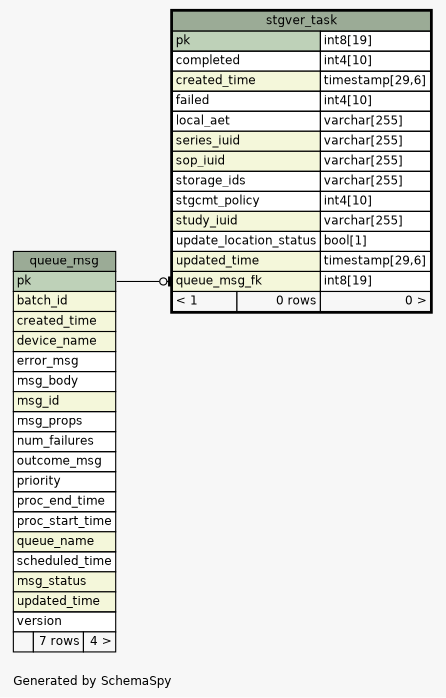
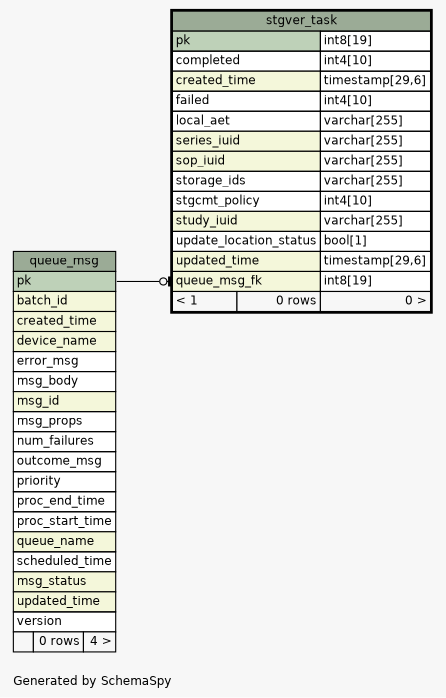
  digraph {
    bgcolor="#f7f7f7"
    fontname=Helvetica
    fontsize=11
    label="\nGenerated by SchemaSpy"
    labeljust=l
    nodesep=0.18
    rankdir=RL
    ranksep=0.46
    node [fontname=Helvetica fontsize=11 shape=plaintext]
    n1 [label=<     <TABLE BORDER="2" CELLBORDER="1" CELLSPACING="0" BGCOLOR="#ffffff">       <TR><TD COLSPAN="3" BGCOLOR="#9bab96" ALIGN="CENTER">stgver_task</TD></TR>       <TR><TD PORT="pk" COLSPAN="2" BGCOLOR="#bed1b8" ALIGN="LEFT">pk</TD><TD PORT="pk.type" ALIGN="LEFT">int8[19]</TD></TR>       <TR><TD PORT="completed" COLSPAN="2" ALIGN="LEFT">completed</TD><TD PORT="completed.type" ALIGN="LEFT">int4[10]</TD></TR>       <TR><TD PORT="created_time" COLSPAN="2" BGCOLOR="#f4f7da" ALIGN="LEFT">created_time</TD><TD PORT="created_time.type" ALIGN="LEFT">timestamp[29,6]</TD></TR>       <TR><TD PORT="failed" COLSPAN="2" ALIGN="LEFT">failed</TD><TD PORT="failed.type" ALIGN="LEFT">int4[10]</TD></TR>       <TR><TD PORT="local_aet" COLSPAN="2" ALIGN="LEFT">local_aet</TD><TD PORT="local_aet.type" ALIGN="LEFT">varchar[255]</TD></TR>       <TR><TD PORT="series_iuid" COLSPAN="2" BGCOLOR="#f4f7da" ALIGN="LEFT">series_iuid</TD><TD PORT="series_iuid.type" ALIGN="LEFT">varchar[255]</TD></TR>       <TR><TD PORT="sop_iuid" COLSPAN="2" BGCOLOR="#f4f7da" ALIGN="LEFT">sop_iuid</TD><TD PORT="sop_iuid.type" ALIGN="LEFT">varchar[255]</TD></TR>       <TR><TD PORT="storage_ids" COLSPAN="2" ALIGN="LEFT">storage_ids</TD><TD PORT="storage_ids.type" ALIGN="LEFT">varchar[255]</TD></TR>       <TR><TD PORT="stgcmt_policy" COLSPAN="2" ALIGN="LEFT">stgcmt_policy</TD><TD PORT="stgcmt_policy.type" ALIGN="LEFT">int4[10]</TD></TR>       <TR><TD PORT="study_iuid" COLSPAN="2" BGCOLOR="#f4f7da" ALIGN="LEFT">study_iuid</TD><TD PORT="study_iuid.type" ALIGN="LEFT">varchar[255]</TD></TR>       <TR><TD PORT="update_location_status" COLSPAN="2" ALIGN="LEFT">update_location_status</TD><TD PORT="update_location_status.type" ALIGN="LEFT">bool[1]</TD></TR>       <TR><TD PORT="updated_time" COLSPAN="2" BGCOLOR="#f4f7da" ALIGN="LEFT">updated_time</TD><TD PORT="updated_time.type" ALIGN="LEFT">timestamp[29,6]</TD></TR>       <TR><TD PORT="queue_msg_fk" COLSPAN="2" BGCOLOR="#f4f7da" ALIGN="LEFT">queue_msg_fk</TD><TD PORT="queue_msg_fk.type" ALIGN="LEFT">int8[19]</TD></TR>       <TR><TD ALIGN="LEFT" BGCOLOR="#f7f7f7">&lt; 1</TD><TD ALIGN="RIGHT" BGCOLOR="#f7f7f7">0 rows</TD><TD ALIGN="RIGHT" BGCOLOR="#f7f7f7">0 &gt;</TD></TR>     </TABLE>>]
-   n2 [label=<     <TABLE BORDER="0" CELLBORDER="1" CELLSPACING="0" BGCOLOR="#ffffff">       <TR><TD COLSPAN="3" BGCOLOR="#9bab96" ALIGN="CENTER">queue_msg</TD></TR>       <TR><TD PORT="pk" COLSPAN="3" BGCOLOR="#bed1b8" ALIGN="LEFT">pk</TD></TR>       <TR><TD PORT="batch_id" COLSPAN="3" BGCOLOR="#f4f7da" ALIGN="LEFT">batch_id</TD></TR>       <TR><TD PORT="created_time" COLSPAN="3" BGCOLOR="#f4f7da" ALIGN="LEFT">created_time</TD></TR>       <TR><TD PORT="device_name" COLSPAN="3" BGCOLOR="#f4f7da" ALIGN="LEFT">device_name</TD></TR>       <TR><TD PORT="error_msg" COLSPAN="3" ALIGN="LEFT">error_msg</TD></TR>       <TR><TD PORT="msg_body" COLSPAN="3" ALIGN="LEFT">msg_body</TD></TR>       <TR><TD PORT="msg_id" COLSPAN="3" BGCOLOR="#f4f7da" ALIGN="LEFT">msg_id</TD></TR>       <TR><TD PORT="msg_props" COLSPAN="3" ALIGN="LEFT">msg_props</TD></TR>       <TR><TD PORT="num_failures" COLSPAN="3" ALIGN="LEFT">num_failures</TD></TR>       <TR><TD PORT="outcome_msg" COLSPAN="3" ALIGN="LEFT">outcome_msg</TD></TR>       <TR><TD PORT="priority" COLSPAN="3" ALIGN="LEFT">priority</TD></TR>       <TR><TD PORT="proc_end_time" COLSPAN="3" ALIGN="LEFT">proc_end_time</TD></TR>       <TR><TD PORT="proc_start_time" COLSPAN="3" ALIGN="LEFT">proc_start_time</TD></TR>       <TR><TD PORT="queue_name" COLSPAN="3" BGCOLOR="#f4f7da" ALIGN="LEFT">queue_name</TD></TR>       <TR><TD PORT="scheduled_time" COLSPAN="3" ALIGN="LEFT">scheduled_time</TD></TR>       <TR><TD PORT="msg_status" COLSPAN="3" BGCOLOR="#f4f7da" ALIGN="LEFT">msg_status</TD></TR>       <TR><TD PORT="updated_time" COLSPAN="3" BGCOLOR="#f4f7da" ALIGN="LEFT">updated_time</TD></TR>       <TR><TD PORT="version" COLSPAN="3" ALIGN="LEFT">version</TD></TR>       <TR><TD ALIGN="LEFT" BGCOLOR="#f7f7f7">  </TD><TD ALIGN="RIGHT" BGCOLOR="#f7f7f7">7 rows</TD><TD ALIGN="RIGHT" BGCOLOR="#f7f7f7">4 &gt;</TD></TR>     </TABLE>>]
+   n2 [label=<     <TABLE BORDER="0" CELLBORDER="1" CELLSPACING="0" BGCOLOR="#ffffff">       <TR><TD COLSPAN="3" BGCOLOR="#9bab96" ALIGN="CENTER">queue_msg</TD></TR>       <TR><TD PORT="pk" COLSPAN="3" BGCOLOR="#bed1b8" ALIGN="LEFT">pk</TD></TR>       <TR><TD PORT="batch_id" COLSPAN="3" BGCOLOR="#f4f7da" ALIGN="LEFT">batch_id</TD></TR>       <TR><TD PORT="created_time" COLSPAN="3" BGCOLOR="#f4f7da" ALIGN="LEFT">created_time</TD></TR>       <TR><TD PORT="device_name" COLSPAN="3" BGCOLOR="#f4f7da" ALIGN="LEFT">device_name</TD></TR>       <TR><TD PORT="error_msg" COLSPAN="3" ALIGN="LEFT">error_msg</TD></TR>       <TR><TD PORT="msg_body" COLSPAN="3" ALIGN="LEFT">msg_body</TD></TR>       <TR><TD PORT="msg_id" COLSPAN="3" BGCOLOR="#f4f7da" ALIGN="LEFT">msg_id</TD></TR>       <TR><TD PORT="msg_props" COLSPAN="3" ALIGN="LEFT">msg_props</TD></TR>       <TR><TD PORT="num_failures" COLSPAN="3" ALIGN="LEFT">num_failures</TD></TR>       <TR><TD PORT="outcome_msg" COLSPAN="3" ALIGN="LEFT">outcome_msg</TD></TR>       <TR><TD PORT="priority" COLSPAN="3" ALIGN="LEFT">priority</TD></TR>       <TR><TD PORT="proc_end_time" COLSPAN="3" ALIGN="LEFT">proc_end_time</TD></TR>       <TR><TD PORT="proc_start_time" COLSPAN="3" ALIGN="LEFT">proc_start_time</TD></TR>       <TR><TD PORT="queue_name" COLSPAN="3" BGCOLOR="#f4f7da" ALIGN="LEFT">queue_name</TD></TR>       <TR><TD PORT="scheduled_time" COLSPAN="3" ALIGN="LEFT">scheduled_time</TD></TR>       <TR><TD PORT="msg_status" COLSPAN="3" BGCOLOR="#f4f7da" ALIGN="LEFT">msg_status</TD></TR>       <TR><TD PORT="updated_time" COLSPAN="3" BGCOLOR="#f4f7da" ALIGN="LEFT">updated_time</TD></TR>       <TR><TD PORT="version" COLSPAN="3" ALIGN="LEFT">version</TD></TR>       <TR><TD ALIGN="LEFT" BGCOLOR="#f7f7f7">  </TD><TD ALIGN="RIGHT" BGCOLOR="#f7f7f7">0 rows</TD><TD ALIGN="RIGHT" BGCOLOR="#f7f7f7">4 &gt;</TD></TR>     </TABLE>>]
    n1 -> n2 [arrowhead=none arrowsize=0.8 arrowtail=teeodot dir=back headport="pk:e" tailport="queue_msg_fk:w"]
  }
